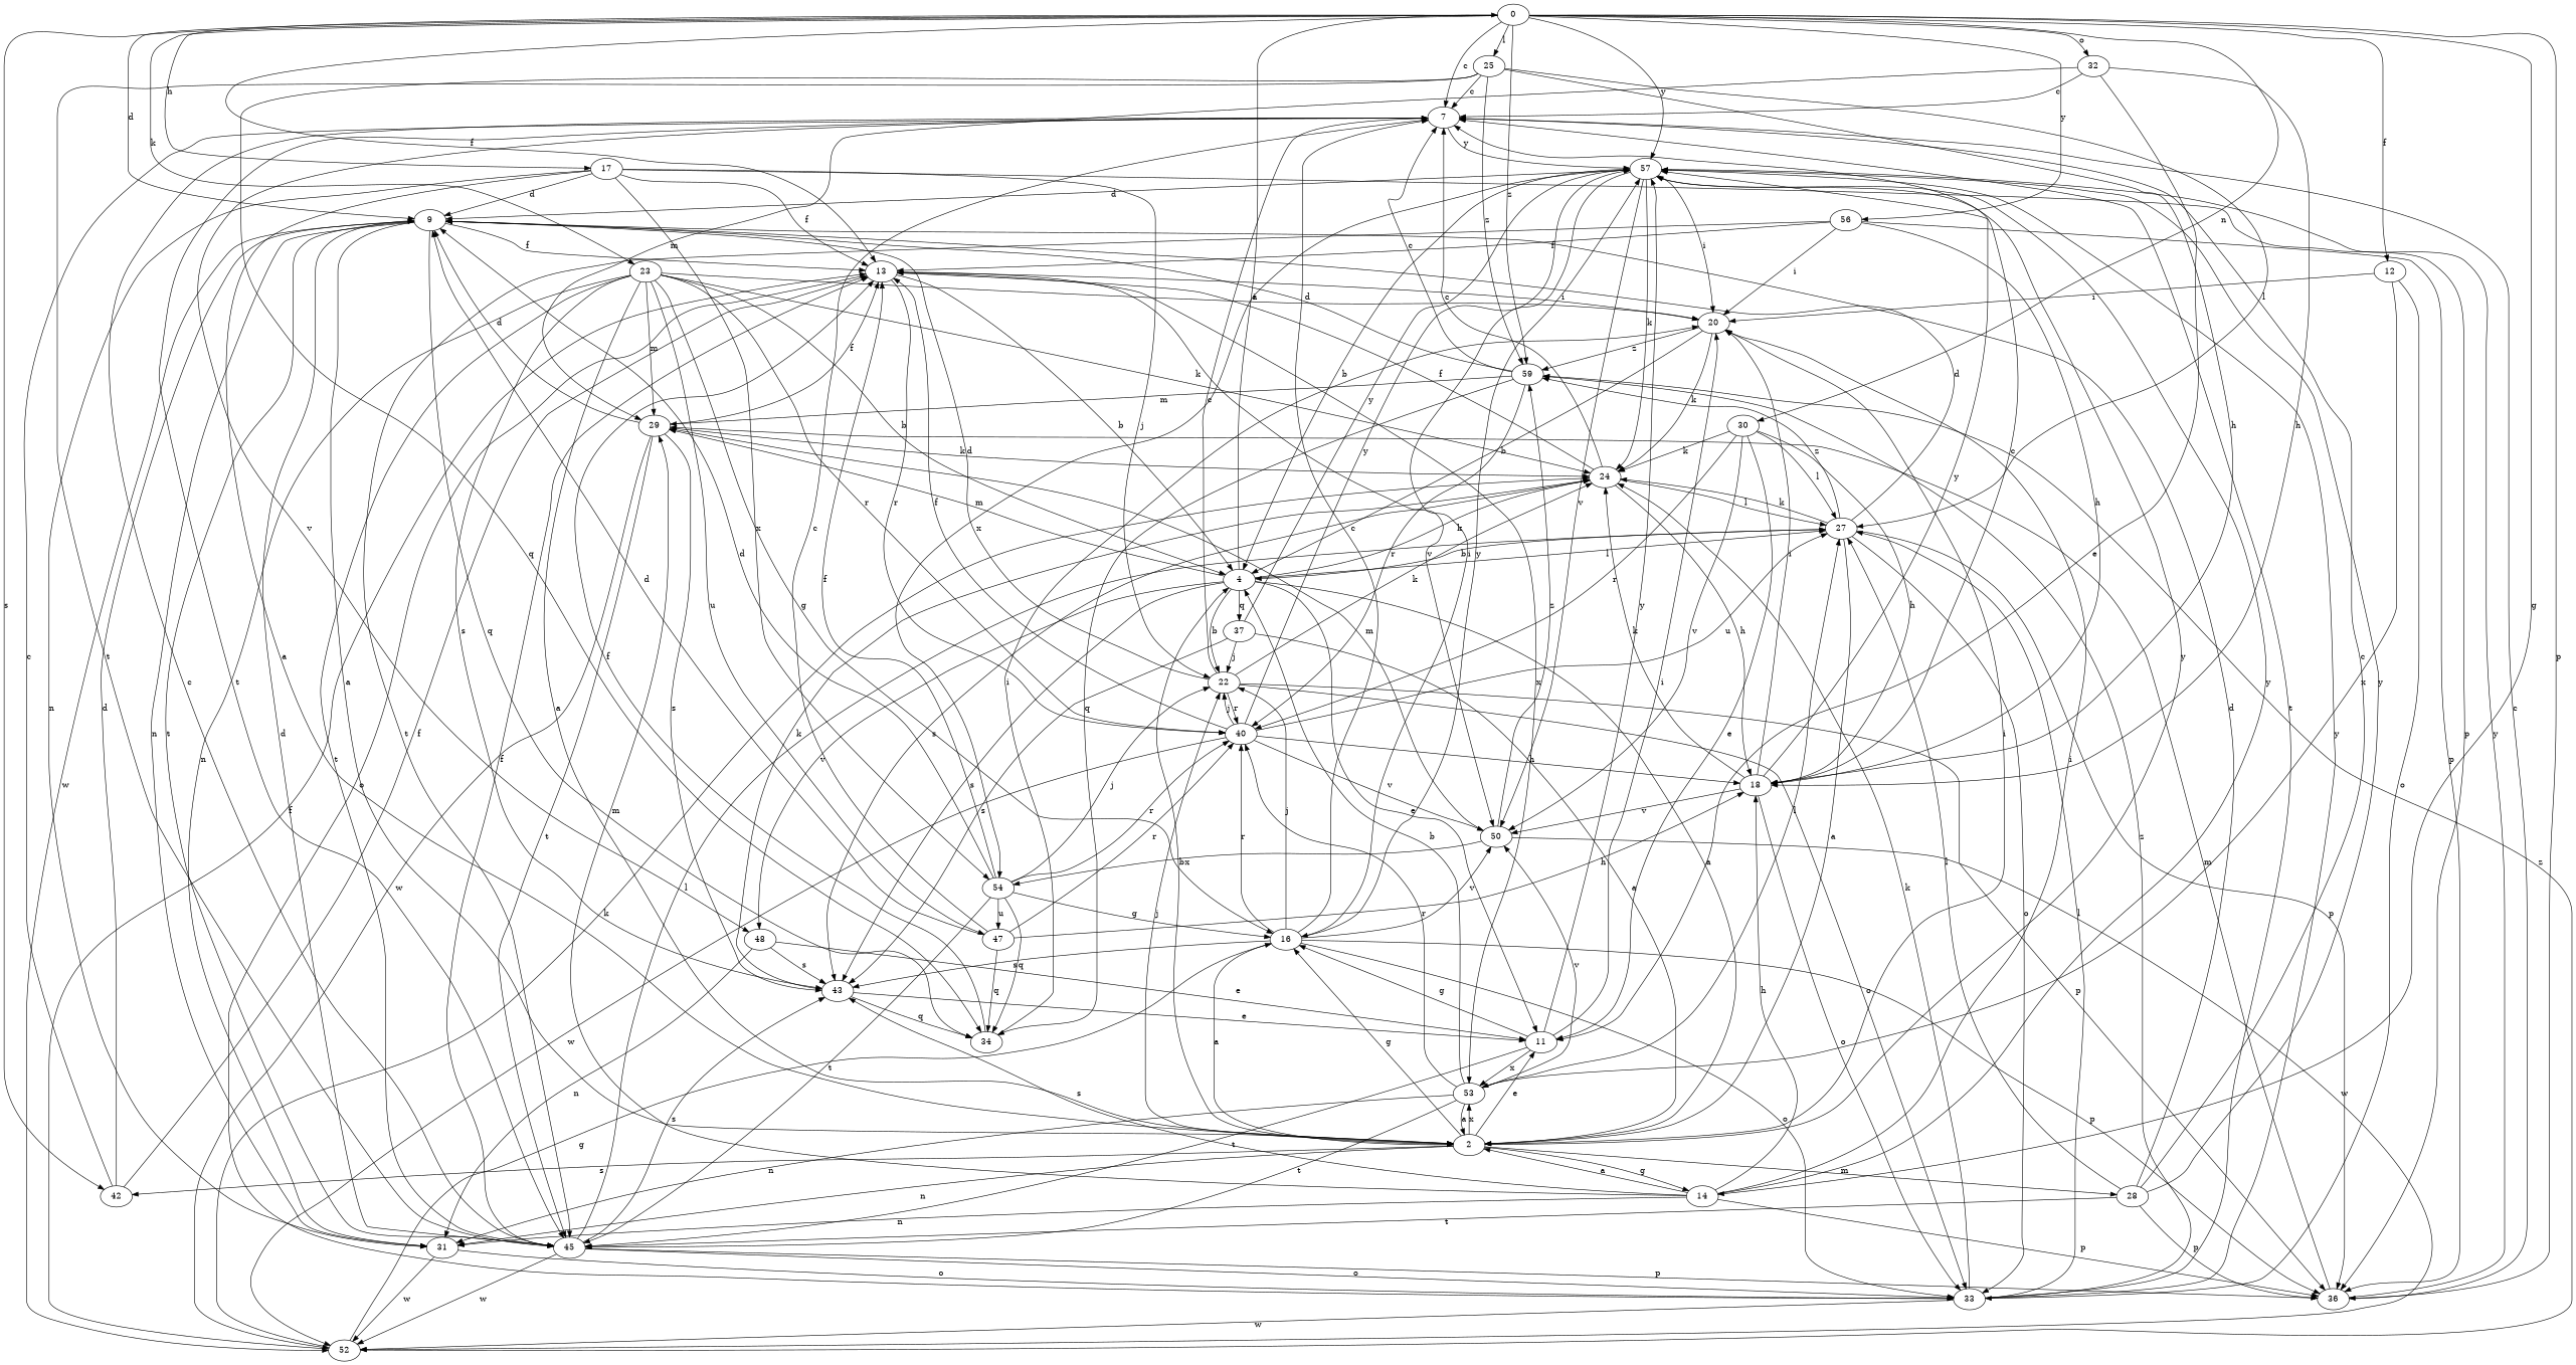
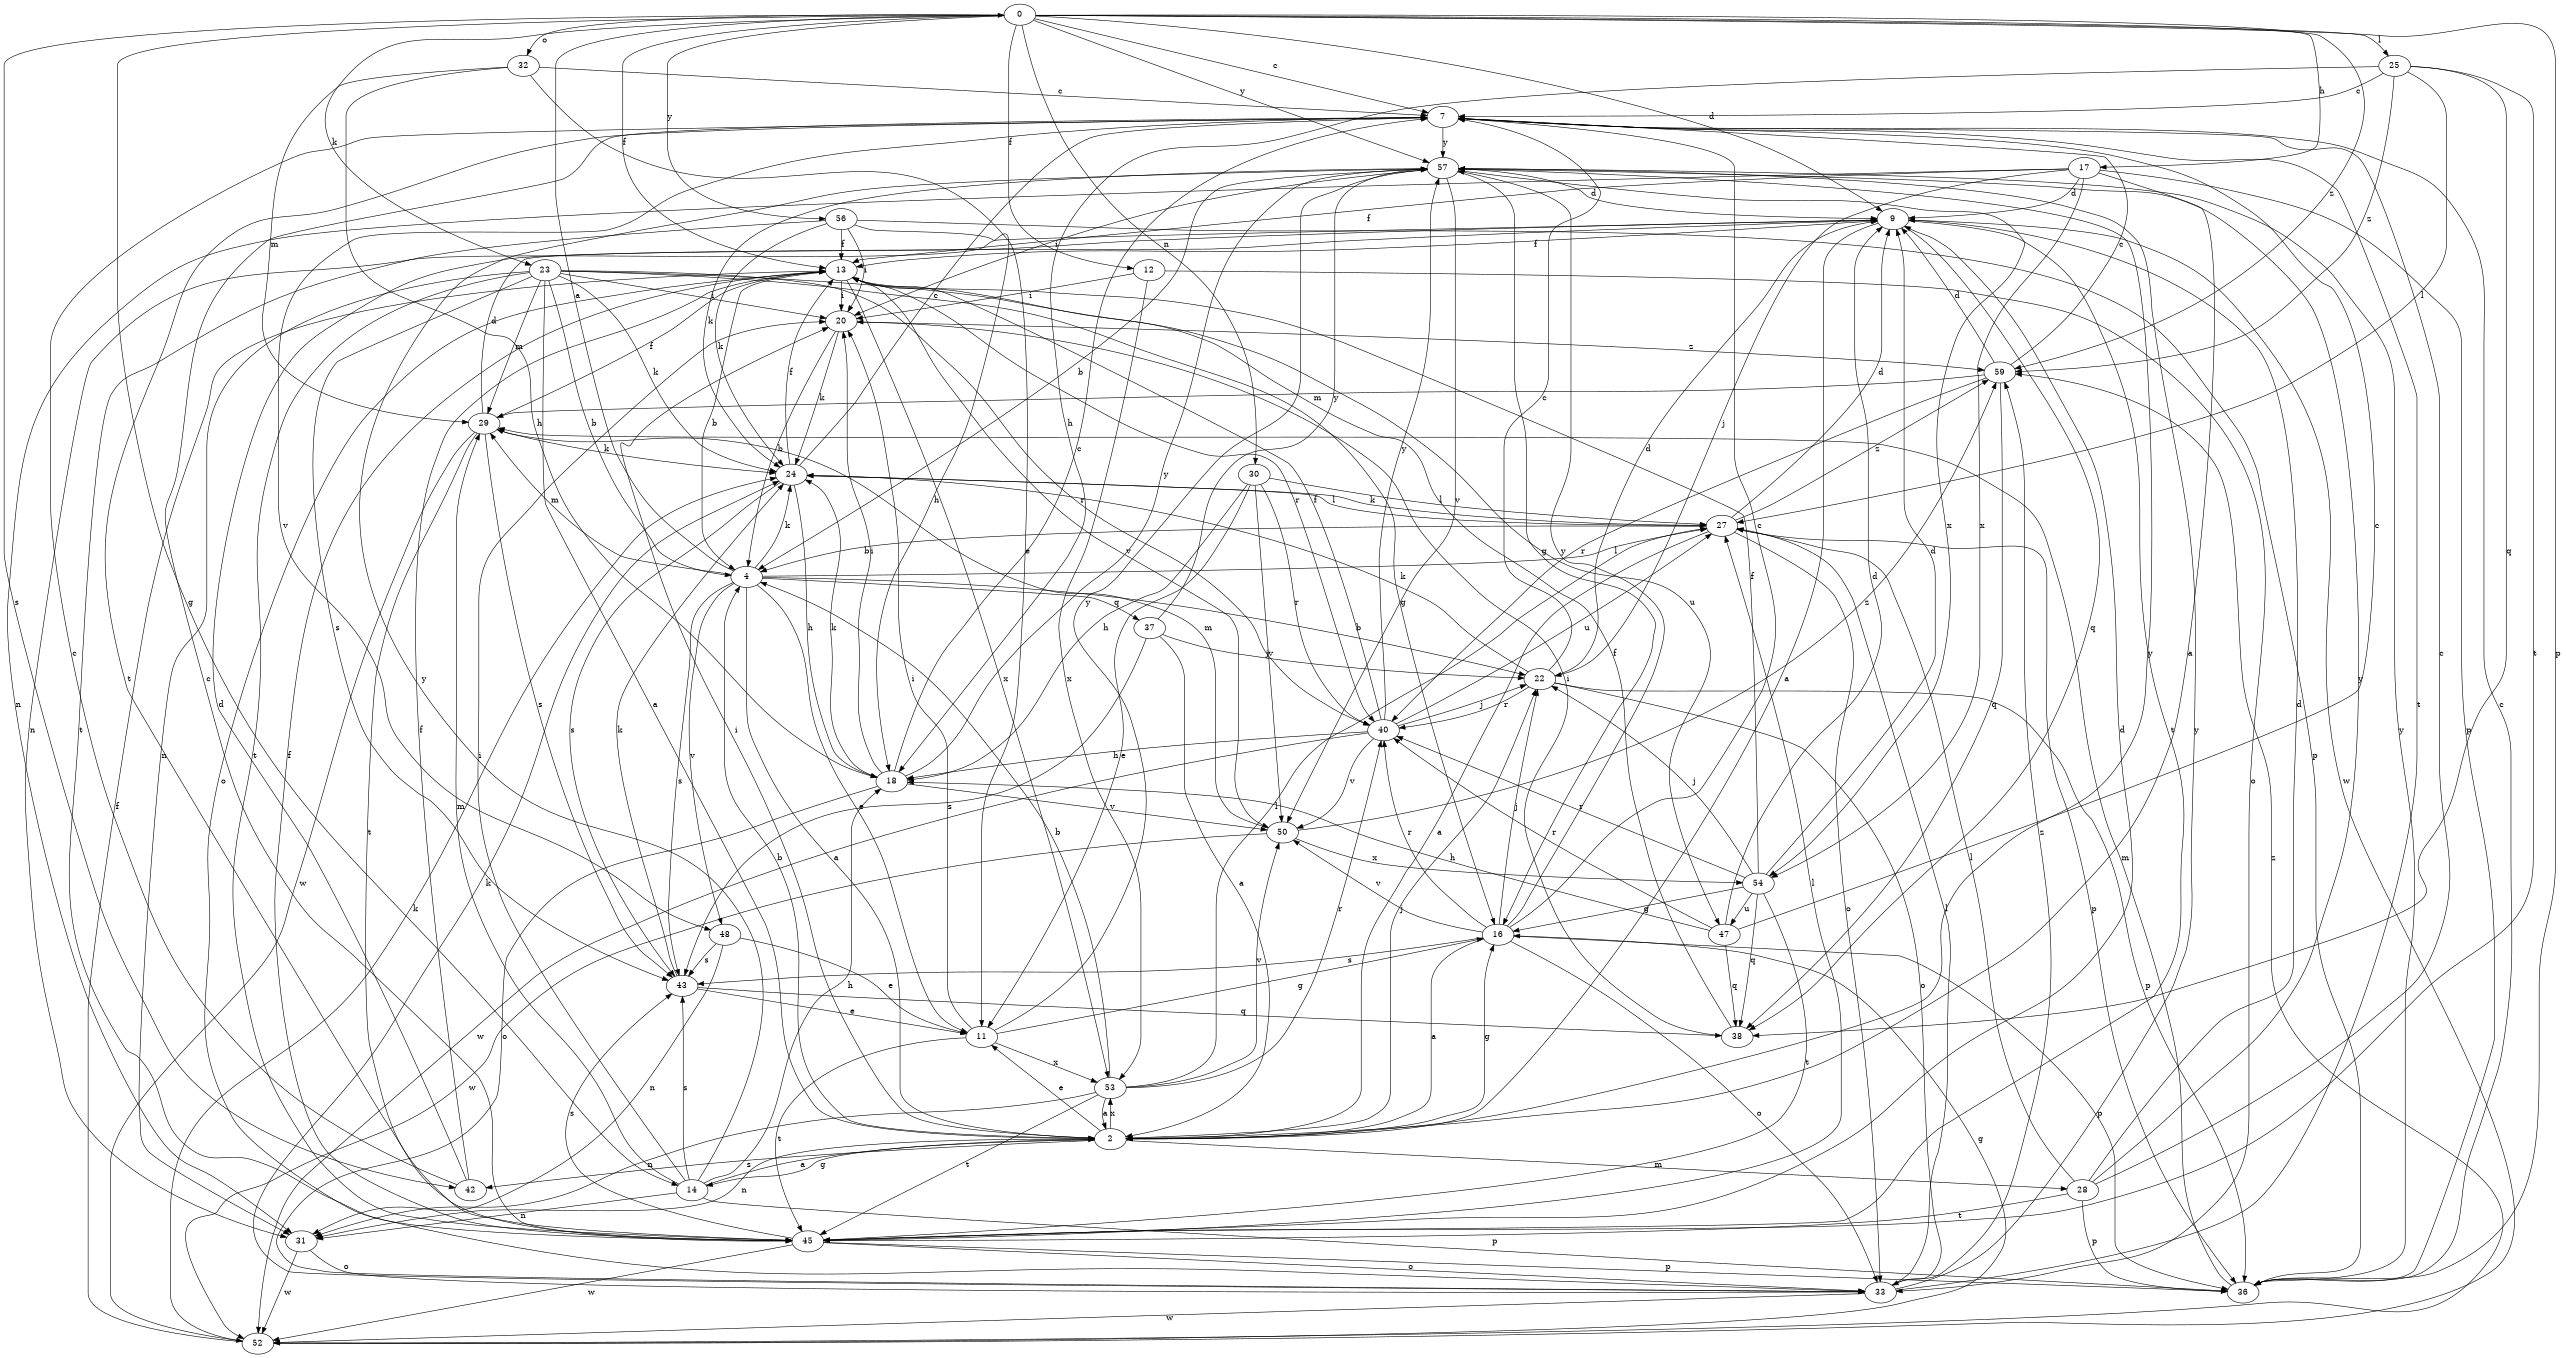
  strict digraph {
    0
    7
    9
    12
    13
    14
    17
    23
    25
    30
    32
    36
    42
    56
    57
    59
    48
    45
    2
    31
-   38 [label=34]
+   38
    52
    20
    53
    33
    4
    40
    50
    29
    43
    18
    22
    54
    16
    24
    47
    27
    11
    28
    37
    0 -> 7 [label=c]
    0 -> 9 [label=d]
    0 -> 12 [label=f]
    0 -> 13 [label=f]
    0 -> 14 [label=g]
    0 -> 17 [label=h]
    0 -> 23 [label=k]
    0 -> 25 [label=l]
    0 -> 30 [label=n]
    0 -> 32 [label=o]
    0 -> 36 [label=p]
    0 -> 42 [label=s]
    0 -> 56 [label=y]
    0 -> 57 [label=y]
    0 -> 59 [label=z]
    7 -> 57 [label=y]
    7 -> 48 [label=v]
    7 -> 45 [label=t]
    9 -> 13 [label=f]
    9 -> 45 [label=t]
    9 -> 2 [label=a]
    9 -> 31 [label=n]
    9 -> 38 [label=q]
    9 -> 52 [label=w]
    12 -> 20 [label=i]
    12 -> 53 [label=x]
    12 -> 33 [label=o]
    13 -> 20 [label=i]
    13 -> 53 [label=x]
    13 -> 33 [label=o]
    13 -> 4 [label=b]
    13 -> 40 [label=r]
    13 -> 50 [label=v]
    14 -> 36 [label=p]
    14 -> 57 [label=y]
    14 -> 2 [label=a]
    14 -> 31 [label=n]
    14 -> 20 [label=i]
    14 -> 29 [label=m]
    14 -> 43 [label=s]
    14 -> 18 [label=h]
    17 -> 9 [label=d]
    17 -> 13 [label=f]
    17 -> 36 [label=p]
    17 -> 2 [label=a]
    17 -> 31 [label=n]
    17 -> 22 [label=j]
    17 -> 54 [label=x]
    23 -> 45 [label=t]
    23 -> 2 [label=a]
    23 -> 31 [label=n]
    23 -> 20 [label=i]
    23 -> 4 [label=b]
    23 -> 40 [label=r]
    23 -> 29 [label=m]
    23 -> 43 [label=s]
    23 -> 16 [label=g]
    23 -> 24 [label=k]
    23 -> 47 [label=u]
    25 -> 7 [label=c]
    25 -> 59 [label=z]
    25 -> 45 [label=t]
    25 -> 38 [label=q]
    25 -> 18 [label=h]
    25 -> 27 [label=l]
    30 -> 40 [label=r]
    30 -> 50 [label=v]
    30 -> 18 [label=h]
-   30 -> 24 [label=k]
+   56 -> 24 [label=k]
    30 -> 27 [label=l]
    30 -> 11 [label=e]
    32 -> 7 [label=c]
    32 -> 29 [label=m]
    32 -> 18 [label=h]
    32 -> 11 [label=e]
    36 -> 7 [label=c]
    36 -> 57 [label=y]
    36 -> 29 [label=m]
    42 -> 7 [label=c]
    42 -> 9 [label=d]
    42 -> 13 [label=f]
    56 -> 13 [label=f]
    56 -> 36 [label=p]
    56 -> 45 [label=t]
    56 -> 20 [label=i]
    56 -> 18 [label=h]
    57 -> 9 [label=d]
    57 -> 20 [label=i]
    57 -> 4 [label=b]
    57 -> 50 [label=v]
    57 -> 54 [label=x]
-   57 -> 16 [label=i]
+   57 -> 16 [label=g]
    57 -> 24 [label=k]
    59 -> 7 [label=c]
    59 -> 9 [label=d]
    59 -> 38 [label=q]
    59 -> 40 [label=r]
    59 -> 29 [label=m]
    48 -> 31 [label=n]
    48 -> 43 [label=s]
    48 -> 11 [label=e]
    45 -> 7 [label=c]
    45 -> 9 [label=d]
    45 -> 13 [label=f]
    45 -> 36 [label=p]
    45 -> 52 [label=w]
    45 -> 33 [label=o]
    45 -> 43 [label=s]
    45 -> 27 [label=l]
    2 -> 14 [label=g]
    2 -> 42 [label=s]
    2 -> 57 [label=y]
    2 -> 31 [label=n]
    2 -> 20 [label=i]
    2 -> 53 [label=x]
    2 -> 4 [label=b]
    2 -> 22 [label=j]
    2 -> 16 [label=g]
    2 -> 11 [label=e]
    2 -> 28 [label=m]
    31 -> 52 [label=w]
    31 -> 33 [label=o]
    38 -> 13 [label=f]
    38 -> 20 [label=i]
    52 -> 13 [label=f]
    52 -> 59 [label=z]
    52 -> 16 [label=g]
    52 -> 24 [label=k]
    20 -> 59 [label=z]
    20 -> 4 [label=b]
    20 -> 24 [label=k]
    53 -> 45 [label=t]
    53 -> 2 [label=a]
    53 -> 31 [label=n]
    53 -> 4 [label=b]
    53 -> 40 [label=r]
    53 -> 50 [label=v]
    53 -> 27 [label=l]
    33 -> 7 [label=t]
    33 -> 57 [label=y]
    33 -> 59 [label=z]
    33 -> 52 [label=w]
    33 -> 24 [label=k]
    33 -> 27 [label=l]
    4 -> 0 [label=a]
    4 -> 48 [label=v]
    4 -> 2 [label=a]
    4 -> 29 [label=m]
    4 -> 43 [label=s]
    4 -> 22 [label=b]
    4 -> 24 [label=k]
    4 -> 27 [label=l]
    4 -> 11 [label=e]
    4 -> 37 [label=q]
    40 -> 13 [label=f]
    40 -> 57 [label=y]
    40 -> 52 [label=w]
    40 -> 50 [label=v]
    40 -> 18 [label=h]
    40 -> 22 [label=j]
    40 -> 27 [label=u]
    50 -> 59 [label=z]
    50 -> 52 [label=w]
    50 -> 29 [label=m]
    50 -> 54 [label=x]
    29 -> 9 [label=d]
    29 -> 13 [label=f]
    29 -> 45 [label=t]
    29 -> 52 [label=w]
    29 -> 43 [label=s]
    29 -> 24 [label=k]
    43 -> 38 [label=q]
    43 -> 24 [label=k]
    43 -> 11 [label=e]
    18 -> 7 [label=c]
    18 -> 57 [label=y]
    18 -> 20 [label=i]
    18 -> 33 [label=o]
    18 -> 50 [label=v]
    18 -> 24 [label=k]
    22 -> 7 [label=c]
    22 -> 9 [label=d]
    22 -> 36 [label=p]
    22 -> 33 [label=o]
    22 -> 40 [label=r]
    22 -> 24 [label=k]
    54 -> 9 [label=d]
    54 -> 13 [label=f]
    54 -> 45 [label=t]
    54 -> 38 [label=q]
    54 -> 40 [label=r]
    54 -> 22 [label=j]
    54 -> 16 [label=g]
    54 -> 47 [label=u]
    16 -> 7 [label=c]
    16 -> 36 [label=p]
    16 -> 57 [label=y]
    16 -> 2 [label=a]
    16 -> 33 [label=o]
    16 -> 40 [label=r]
    16 -> 50 [label=v]
    16 -> 43 [label=s]
    16 -> 22 [label=j]
    24 -> 7 [label=c]
    24 -> 13 [label=f]
    24 -> 43 [label=s]
    24 -> 18 [label=h]
    24 -> 27 [label=l]
    47 -> 7 [label=c]
    47 -> 9 [label=d]
    47 -> 38 [label=q]
    47 -> 40 [label=r]
    47 -> 18 [label=h]
    27 -> 9 [label=d]
    27 -> 36 [label=p]
    27 -> 59 [label=z]
    27 -> 2 [label=a]
    27 -> 33 [label=o]
    27 -> 4 [label=b]
    27 -> 24 [label=k]
    11 -> 57 [label=y]
    11 -> 45 [label=t]
    11 -> 20 [label=i]
    11 -> 53 [label=x]
    11 -> 16 [label=g]
    28 -> 7 [label=c]
    28 -> 9 [label=d]
    28 -> 36 [label=p]
    28 -> 57 [label=y]
    28 -> 45 [label=t]
    28 -> 27 [label=l]
    37 -> 57 [label=y]
    37 -> 2 [label=a]
    37 -> 43 [label=s]
    37 -> 22 [label=j]
  }
